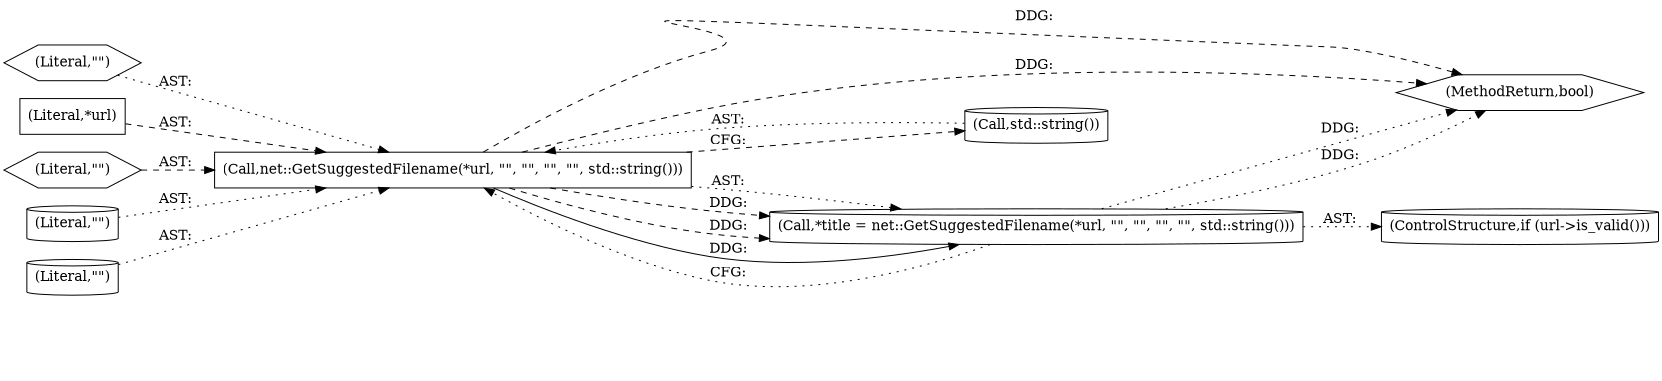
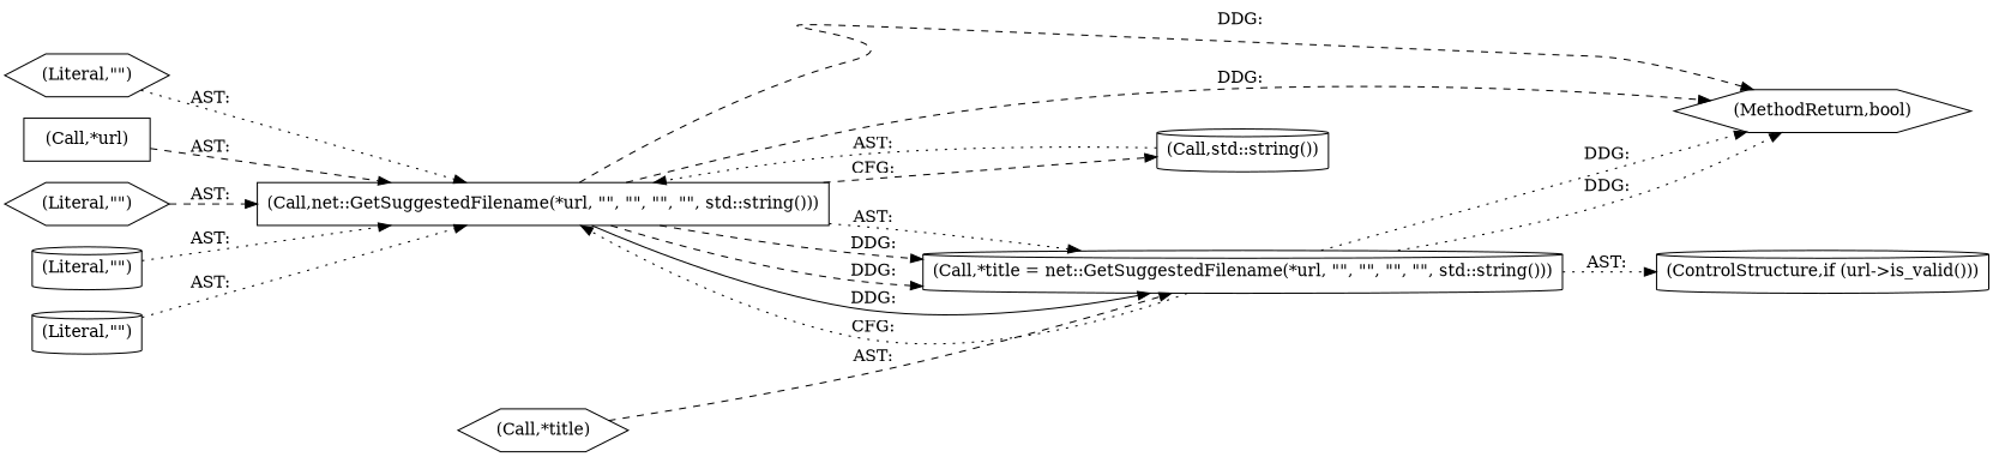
  digraph {
    rankdir=LR
    node [shape=cylinder]
    edge [style=dotted]
    n1 [label="(Call,net::GetSuggestedFilename(*url, \"\", \"\", \"\", \"\", std::string()))" shape=box]
    n2 [label="(Call,*title = net::GetSuggestedFilename(*url, \"\", \"\", \"\", \"\", std::string()))"]
    n3 [label="(Call,std::string())"]
    n4 [label="(MethodReturn,bool)" shape=hexagon]
    n5 [label="(ControlStructure,if (url->is_valid()))"]
+   n6 [label="(Call,*title)" shape=hexagon]
    n7 [label="(Literal,\"\")" shape=hexagon]
-   n8 [label="(Literal,*url)" shape=box]
+   n8 [label="(Call,*url)" shape=box]
    n9 [label="(Literal,\"\")" shape=hexagon]
    n10 [label="(Literal,\"\")"]
    n11 [label="(Literal,\"\")"]
    n1 -> n2 [label="AST: "]
    n1 -> n2 [label="DDG: " style=dashed]
    n1 -> n2 [label="DDG: " style=dashed]
    n1 -> n2 [label="DDG: " style=solid]
    n1 -> n3 [label="CFG: " style=dashed]
    n1 -> n4 [label="DDG: " style=dashed]
    n1 -> n4 [label="DDG: " style=dashed]
    n2 -> n1 [label="CFG: "]
    n2 -> n4 [label="DDG: "]
    n2 -> n4 [label="DDG: "]
    n2 -> n5 [label="AST: "]
    n3 -> n1 [label="AST: "]
+   n6 -> n2 [label="AST: " style=dashed]
    n7 -> n1 [label="AST: "]
    n8 -> n1 [label="AST: " style=dashed]
    n9 -> n1 [label="AST: " style=dashed]
    n10 -> n1 [label="AST: "]
    n11 -> n1 [label="AST: "]
  }
